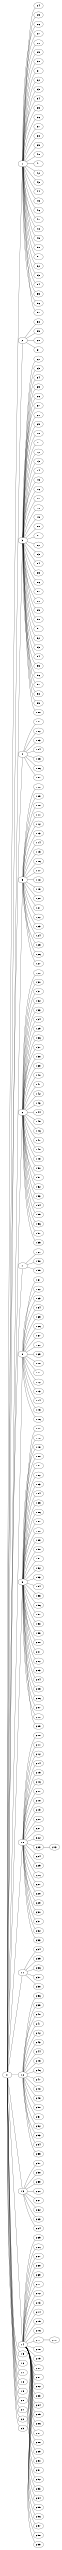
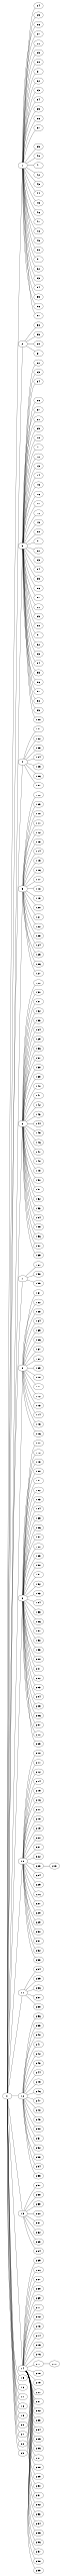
  graph {
    rankdir=LR
    0
    1
    2
    3
    4
    5
    6
    7
    8
    9
    10
    11
    12
    13
    14
    15
    16
    17
    18
    19
    20
    21
    22
    23
    24
    25
    26
    27
    28
    29
    30
    31
    32
    33
    34
    35
    36
    37
-   38
    39
    40
    41
    42
    43
    44
    45
    46
    47
    48
    49
    50
    51
    52
    53
    54
    55
    56
    57
    58
    59
    60
    61
    62
    63
    64
-   65
    66
    67
    68
    69
    70
    71
    72
    73
    74
    75
    76
    77
    78
    79
    80
    81
    82
    83
    84
    85
    86
    87
    88
    89
    90
    91
    92
    93
    94
    95
    96
    97
    98
    99
    100
    101
    102
    103
    104
    105
    106
    107
    108
    109
    110
    111
    112
    113
    114
    115
    116
    117
    118
    119
    120
    121
    122
    123
    124
    125
    126
    127
    128
    130
    131
    132
    133
    134
    129
    136
    137
    138
    139
    140
    141
    142
    143
    144
    145
    146
    147
    148
    149
    150
    151
    152
    153
    154
    155
    156
    157
    135
    160
    158
    159
    161
    162
    163
    164
    165
    166
    167
    168
    169
    170
    171
    172
    173
    174
    175
    176
    177
    178
    179
    180
    181
    182
    183
    184
    185
    186
    187
    188
    189
    190
    191
    192
    193
    194
    195
    196
    197
    198
    199
    200
    201
    202
    203
    204
    205
    206
    207
    208
    209
    210
    211
    212
    214
    215
    216
    217
    218
    219
    220
    221
    n222 [label=822]
    223
    224
    225
    226
    227
    228
    229
    230
    231
    232
    233
    234
    235
    236
    237
    238
    256
    239
    240
    241
    242
    243
    244
    245
    246
    247
    248
    249
    250
    251
    252
    253
    254
    255
    257
    258
    259
    260
    261
    262
    263
    264
    265
    266
    267
    268
    269
    271
    272
    273
    274
    275
    276
    277
    278
    279
    280
    281
    282
    283
    284
    285
    286
    287
    288
    289
    290
    291
    292
    293
    294
    295
    296
    297
    298
    299
    213
    270
    0 -- 1
    0 -- 2
    0 -- 3
    0 -- 4
    0 -- 5
    0 -- 6
    0 -- 7
    0 -- 8
    0 -- 9
    0 -- 10
    0 -- 11
    0 -- 12
    0 -- 13
    0 -- 14
    0 -- 15
    0 -- 16
    0 -- 17
    0 -- 18
    0 -- 19
    0 -- 20
    0 -- 21
    0 -- 22
    0 -- 23
    1 -- 24
    1 -- 25
    1 -- 26
    1 -- 27
    1 -- 28
    1 -- 29
    1 -- 30
    1 -- 31
    1 -- 32
    1 -- 33
    1 -- 34
    1 -- 35
    1 -- 36
    1 -- 37
-   1 -- 38
    1 -- 39
    1 -- 40
    1 -- 41
    1 -- 42
    1 -- 43
    1 -- 44
    1 -- 45
    1 -- 46
    1 -- 47
    1 -- 48
    1 -- 49
    1 -- 50
    1 -- 51
    1 -- 52
    1 -- 53
    1 -- 54
    1 -- 55
    1 -- 56
    1 -- 57
    2 -- 58
    2 -- 59
    2 -- 60
    2 -- 61
    3 -- 62
    3 -- 63
    3 -- 64
-   3 -- 65
    3 -- 66
    3 -- 67
    3 -- 68
    3 -- 69
    3 -- 70
    3 -- 71
    3 -- 72
    3 -- 73
    3 -- 74
    3 -- 75
    3 -- 76
    3 -- 77
    3 -- 78
    3 -- 79
    3 -- 80
    3 -- 81
    3 -- 82
    3 -- 83
    3 -- 84
    3 -- 85
    3 -- 86
    3 -- 87
    3 -- 88
    3 -- 89
    3 -- 90
    3 -- 91
    3 -- 92
    3 -- 93
    3 -- 94
    3 -- 95
    3 -- 96
    3 -- 97
    3 -- 98
    3 -- 99
    3 -- 100
    4 -- 101
    4 -- 102
    4 -- 103
    4 -- 104
    4 -- 105
    4 -- 106
    4 -- 107
    5 -- 108
    5 -- 109
    5 -- 110
    5 -- 111
    5 -- 112
    5 -- 113
    5 -- 114
    5 -- 115
    5 -- 116
    5 -- 117
    5 -- 118
    5 -- 119
    5 -- 120
    5 -- 121
    5 -- 122
    5 -- 123
    5 -- 124
    5 -- 125
    5 -- 126
    5 -- 127
    6 -- 128
    6 -- 130
    6 -- 131
    6 -- 132
    6 -- 133
    6 -- 134
    6 -- 129
    6 -- 136
    6 -- 137
    6 -- 138
    6 -- 139
    6 -- 140
    6 -- 141
    6 -- 142
    6 -- 143
    6 -- 144
    6 -- 145
    6 -- 146
    6 -- 147
    6 -- 148
    6 -- 149
    6 -- 150
    6 -- 151
    6 -- 152
    6 -- 153
    6 -- 154
    6 -- 155
    6 -- 156
    6 -- 157
    6 -- 135
    7 -- 160
    7 -- 158
    7 -- 159
    8 -- 161
    8 -- 162
    8 -- 163
    8 -- 164
    8 -- 165
    8 -- 166
    8 -- 167
    8 -- 168
    8 -- 169
    8 -- 170
    8 -- 171
    8 -- 172
    8 -- 173
    8 -- 174
    8 -- 175
    8 -- 176
    9 -- 177
    9 -- 178
    9 -- 179
    9 -- 180
    9 -- 181
    9 -- 182
    9 -- 183
    9 -- 184
    9 -- 185
    9 -- 186
    9 -- 187
    9 -- 188
    9 -- 189
    9 -- 190
    9 -- 191
    9 -- 192
    9 -- 193
    9 -- 194
    9 -- 195
    9 -- 196
    9 -- 197
    9 -- 198
    9 -- 199
    9 -- 200
    9 -- 201
    9 -- 202
    9 -- 203
    9 -- 204
    9 -- 205
    9 -- 206
    9 -- 207
    9 -- 208
    9 -- 209
    10 -- 210
    10 -- 211
    10 -- 212
    10 -- 214
    10 -- 215
    10 -- 216
    10 -- 217
    10 -- 218
    10 -- 219
    10 -- 220
    10 -- 221
    10 -- n222
    10 -- 223
    10 -- 224
    10 -- 225
    10 -- 226
    10 -- 227
    10 -- 228
    10 -- 229
    10 -- 230
    10 -- 231
    10 -- 232
    10 -- 233
    11 -- 234
    11 -- 235
    11 -- 236
    11 -- 237
    11 -- 238
    12 -- 256
    12 -- 239
    12 -- 240
    12 -- 241
    12 -- 242
    12 -- 243
    12 -- 244
    12 -- 245
    12 -- 246
    12 -- 247
    12 -- 248
    12 -- 249
    12 -- 250
    12 -- 251
    12 -- 252
    12 -- 253
    12 -- 254
    12 -- 255
    13 -- 257
    13 -- 258
    13 -- 259
    13 -- 260
    13 -- 261
    13 -- 262
    13 -- 263
    13 -- 264
    14 -- 265
    14 -- 266
    14 -- 267
    14 -- 268
    14 -- 269
    14 -- 271
    14 -- 272
    14 -- 273
    14 -- 274
    14 -- 275
    14 -- 276
    14 -- 277
    14 -- 278
    14 -- 279
    14 -- 280
    14 -- 281
    14 -- 282
    14 -- 283
    14 -- 284
    14 -- 285
    14 -- 286
    14 -- 287
    14 -- 288
    14 -- 289
    14 -- 290
    14 -- 291
    14 -- 292
    14 -- 293
    14 -- 294
    14 -- 295
    14 -- 296
    14 -- 297
    14 -- 298
    14 -- 299
    223 -- 213
    277 -- 270
  }
